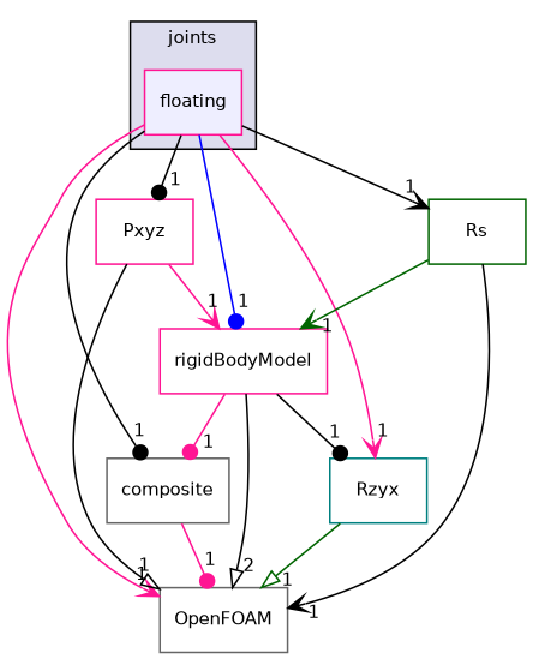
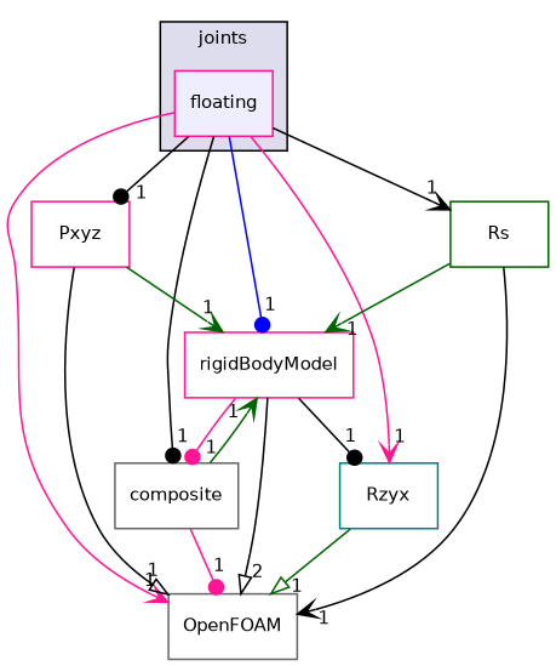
  digraph {
    compound=true
    node [color=deeppink fontname=Helvetica fontsize=10 shape=box]
    edge [arrowhead=vee color=black headlabel=1 labeldistance=1.5 labelfontname=Helvetica labelfontsize=10]
    n1 [fillcolor="#eeeeff" label=floating pencolor=black style=filled]
    n2 [label=Pxyz]
    n3 [color=gray40 label=composite]
    n4 [color=teal label=Rzyx]
    n5 [color=gray40 label=OpenFOAM]
    n6 [color=darkgreen label=Rs]
    n7 [label=rigidBodyModel]
    subgraph cluster_1 {
      bgcolor="#ddddee"
      fontname=Helvetica
      fontsize=10
      label=joints
      pencolor=black
      n1
    }
    n1 -> n2 [arrowhead=dot]
    n1 -> n3 [arrowhead=dot]
    n1 -> n4 [color=deeppink]
    n1 -> n5 [color=deeppink]
    n1 -> n6
    n1 -> n7 [arrowhead=dot color=blue]
    n2 -> n5 [arrowhead=onormal]
-   n2 -> n7 [color=deeppink]
+   n2 -> n7 [color=darkgreen]
    n3 -> n5 [arrowhead=dot color=deeppink]
+   n3 -> n7 [color=darkgreen]
    n4 -> n5 [arrowhead=onormal color=darkgreen]
    n6 -> n5
    n6 -> n7 [color=darkgreen]
    n7 -> n3 [arrowhead=dot color=deeppink]
    n7 -> n4 [arrowhead=dot]
    n7 -> n5 [arrowhead=onormal headlabel=2]
  }
